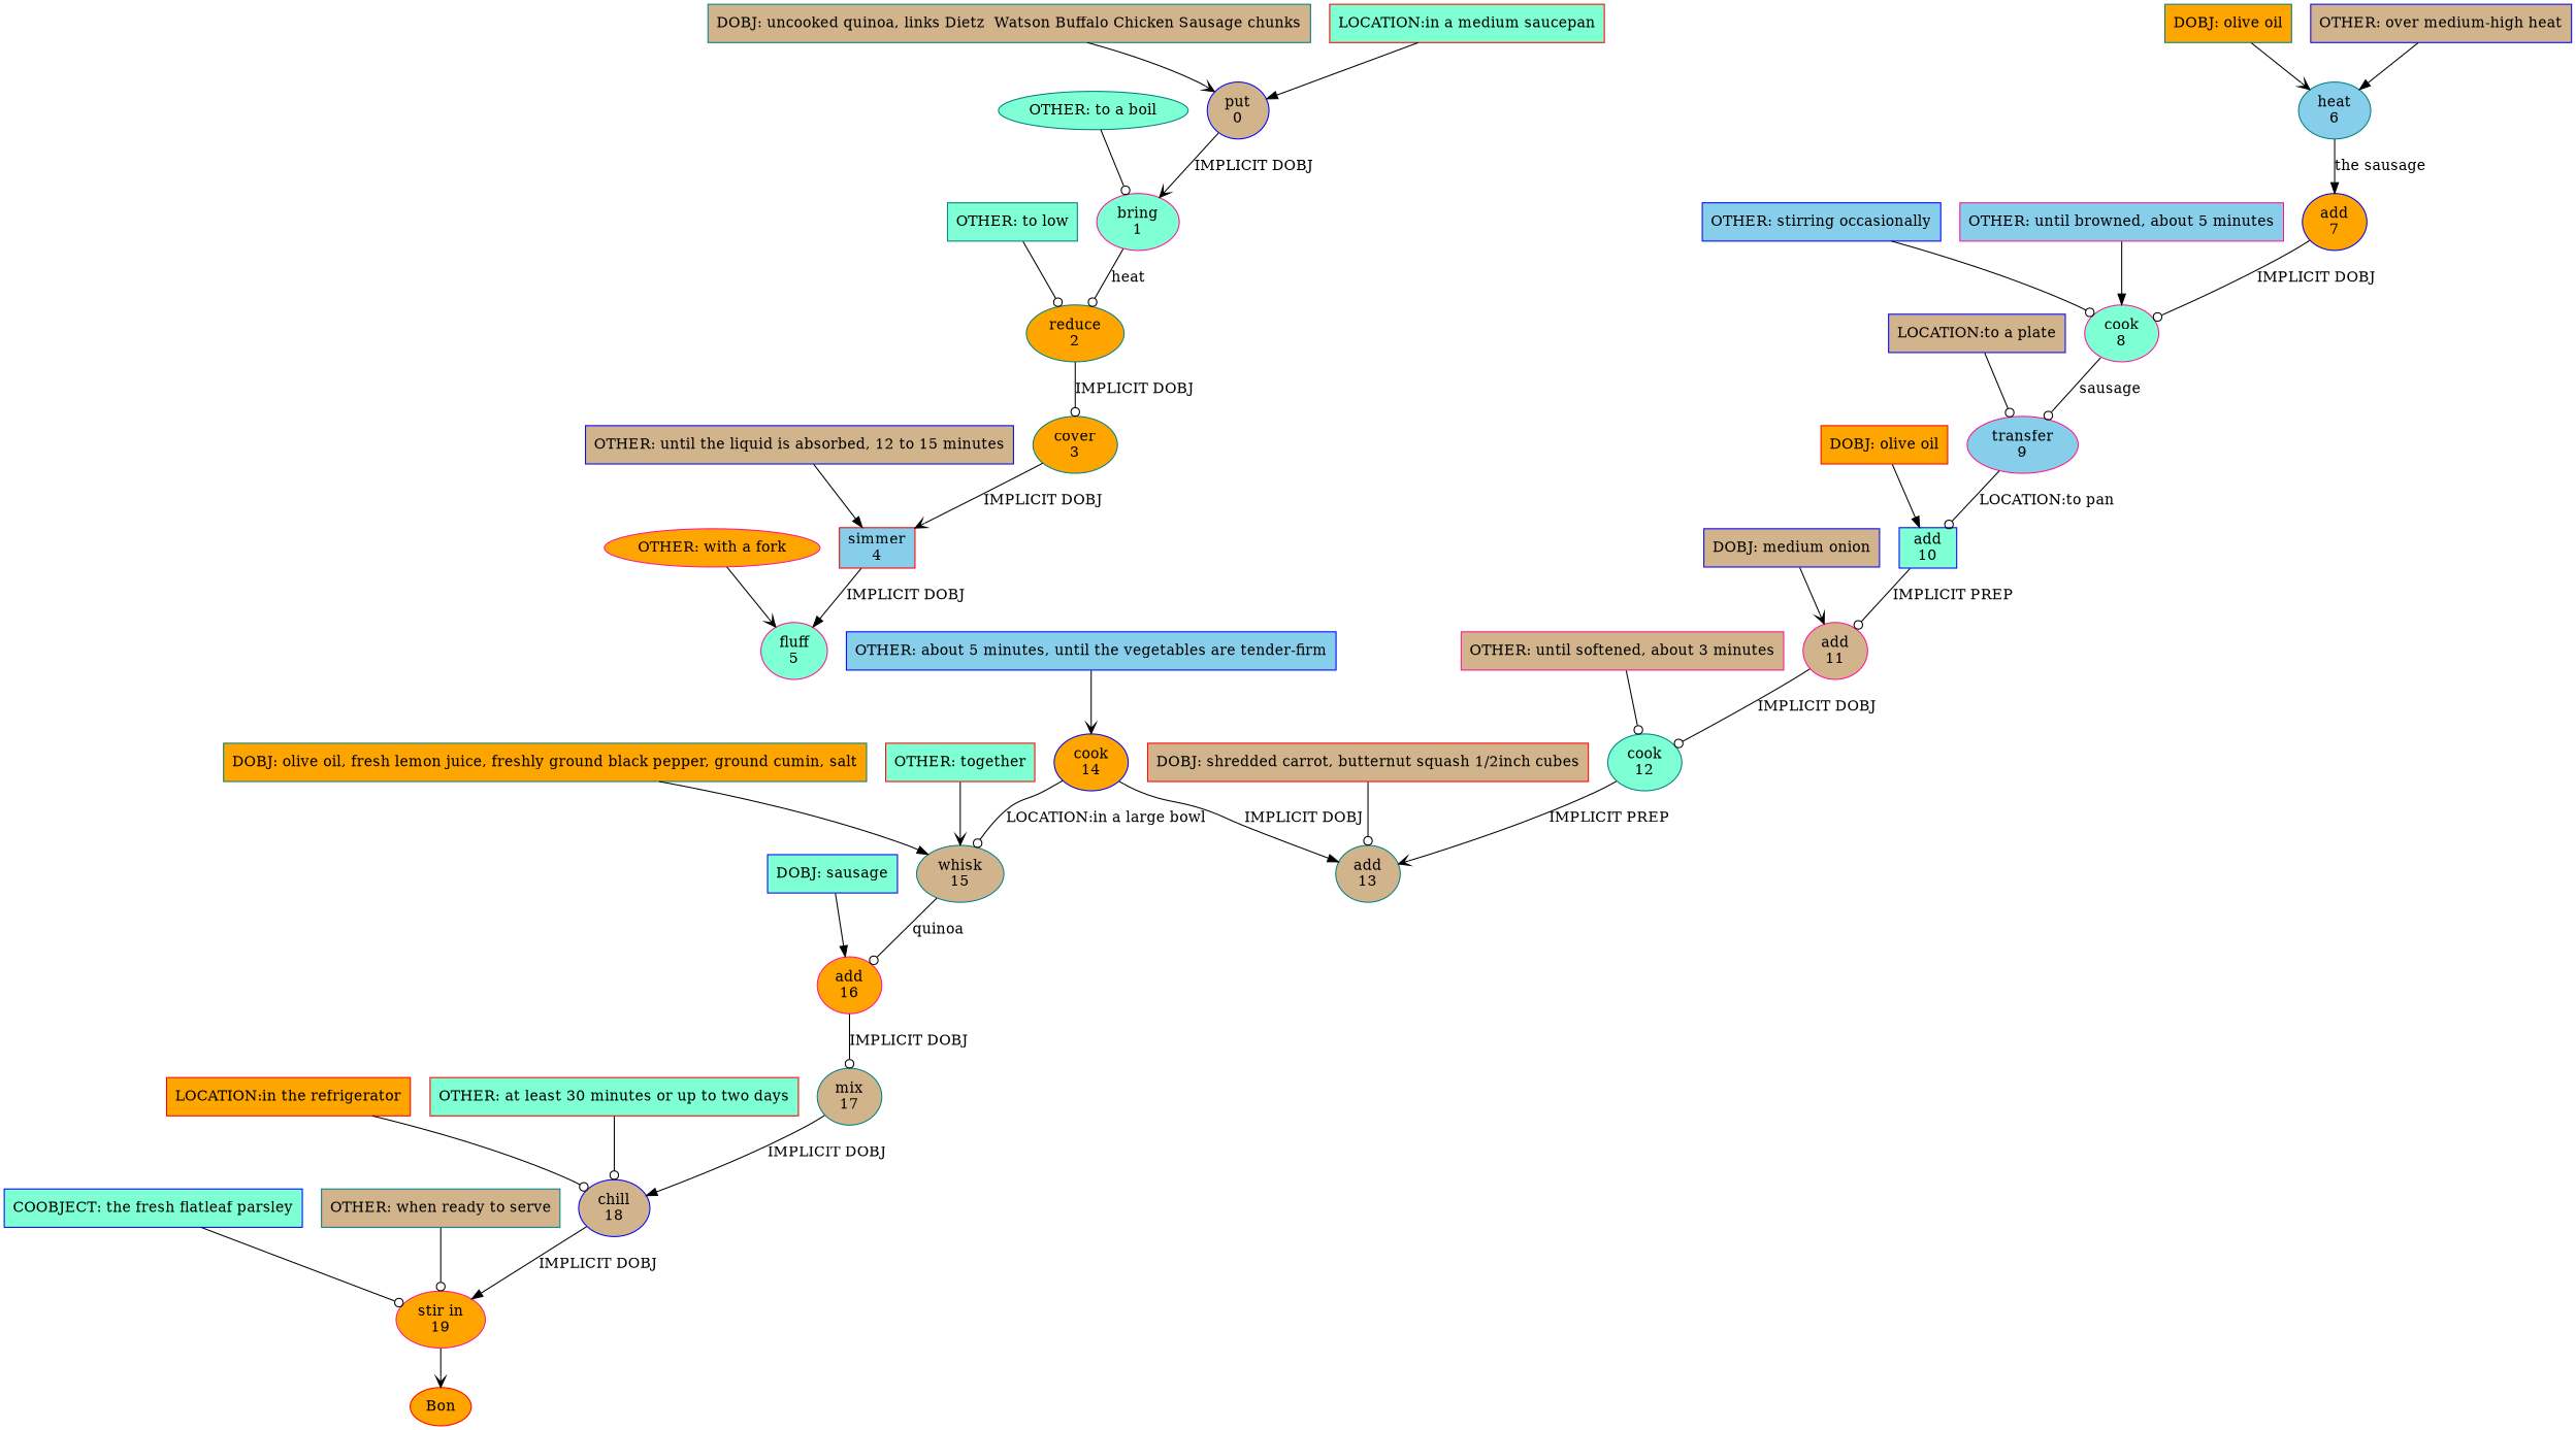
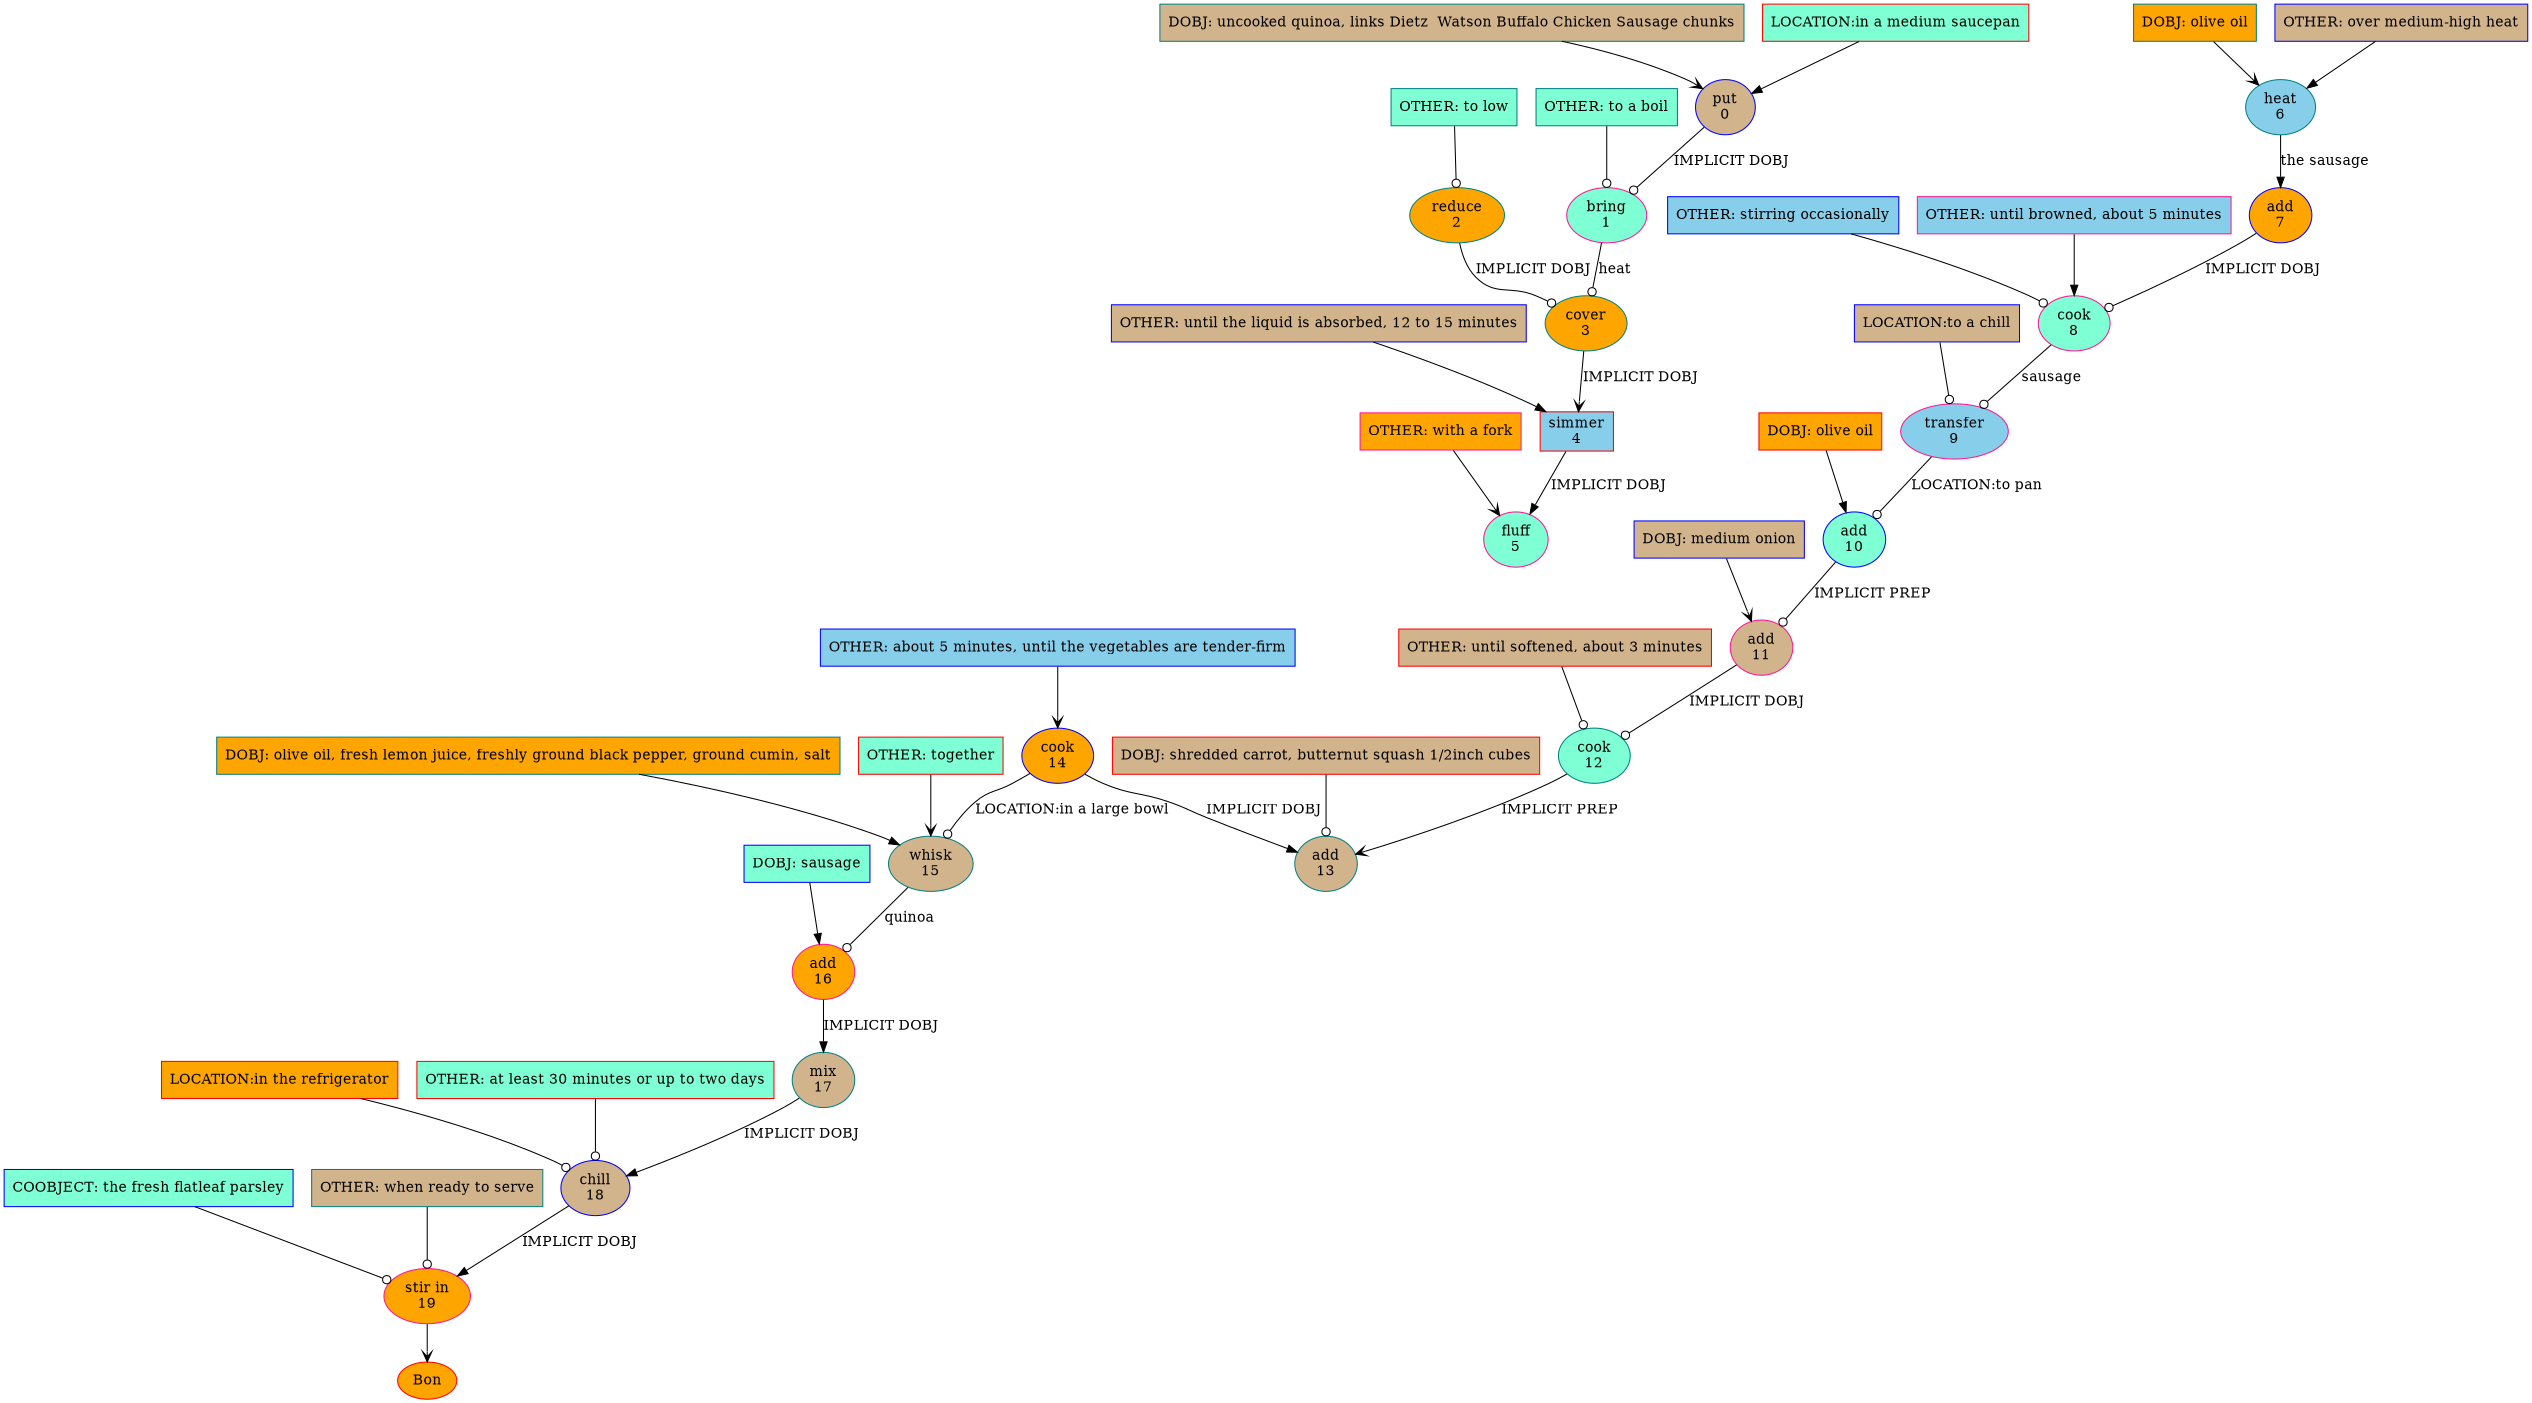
  digraph {
    node [color=blue fillcolor=tan shape=box style=filled]
    edge [arrowhead=odot]
    n1 [label="put\n0" shape=oval]
    n2 [color=deeppink fillcolor=aquamarine label="bring\n1" shape=oval]
    n3 [color=teal fillcolor=orange label="reduce\n2" shape=oval]
    n4 [color=teal fillcolor=orange label="cover\n3" shape=oval]
    n5 [color=red fillcolor=skyblue label="simmer\n4"]
    n6 [color=deeppink fillcolor=aquamarine label="fluff\n5" shape=oval]
    n7 [color=teal fillcolor=skyblue label="heat\n6" shape=oval]
    n8 [fillcolor=orange label="add\n7" shape=oval]
    n9 [color=deeppink fillcolor=aquamarine label="cook\n8" shape=oval]
    n10 [color=deeppink fillcolor=skyblue label="transfer\n9" shape=oval]
-   n11 [fillcolor=aquamarine label="add\n10"]
+   n11 [fillcolor=aquamarine label="add\n10" shape=oval]
    n12 [color=deeppink label="add\n11" shape=oval]
    n13 [color=teal fillcolor=aquamarine label="cook\n12" shape=oval]
    n14 [color=teal label="add\n13" shape=oval]
    n15 [fillcolor=orange label="cook\n14" shape=oval]
    n16 [color=teal label="whisk\n15" shape=oval]
    n17 [color=deeppink fillcolor=orange label="add\n16" shape=oval]
    n18 [color=teal label="mix\n17" shape=oval]
    n19 [label="chill\n18" shape=oval]
    n20 [color=deeppink fillcolor=orange label="stir in\n19" shape=oval]
    n21 [color=red fillcolor=orange label=Bon shape=oval]
    n22 [color=teal label="DOBJ: uncooked quinoa, links Dietz  Watson Buffalo Chicken Sausage chunks"]
    n23 [color=red fillcolor=aquamarine label="LOCATION:in a medium saucepan"]
-   n24 [color=teal fillcolor=aquamarine label="OTHER: to a boil" shape=ellipse]
+   n24 [color=teal fillcolor=aquamarine label="OTHER: to a boil"]
    n25 [color=teal fillcolor=aquamarine label="OTHER: to low"]
    n26 [label="OTHER: until the liquid is absorbed, 12 to 15 minutes"]
-   n27 [color=deeppink fillcolor=orange label="OTHER: with a fork" shape=ellipse]
+   n27 [color=deeppink fillcolor=orange label="OTHER: with a fork"]
    n28 [color=teal fillcolor=orange label="DOBJ: olive oil"]
    n29 [label="OTHER: over medium-high heat"]
    n30 [fillcolor=skyblue label="OTHER: stirring occasionally"]
    n31 [color=deeppink fillcolor=skyblue label="OTHER: until browned, about 5 minutes"]
-   n32 [label="LOCATION:to a plate"]
+   n32 [label="LOCATION:to a chill"]
    n33 [color=red fillcolor=orange label="DOBJ: olive oil"]
    n34 [label="DOBJ: medium onion"]
-   n35 [color=deeppink label="OTHER: until softened, about 3 minutes"]
+   n35 [color=red label="OTHER: until softened, about 3 minutes"]
    n36 [color=red label="DOBJ: shredded carrot, butternut squash 1/2inch cubes"]
    n37 [fillcolor=skyblue label="OTHER: about 5 minutes, until the vegetables are tender-firm"]
    n38 [color=teal fillcolor=orange label="DOBJ: olive oil, fresh lemon juice, freshly ground black pepper, ground cumin, salt"]
    n39 [color=red fillcolor=aquamarine label="OTHER: together"]
    n40 [fillcolor=aquamarine label="DOBJ: sausage"]
    n41 [color=red fillcolor=orange label="LOCATION:in the refrigerator"]
    n42 [color=red fillcolor=aquamarine label="OTHER: at least 30 minutes or up to two days"]
    n43 [fillcolor=aquamarine label="COOBJECT: the fresh flatleaf parsley"]
    n44 [color=teal label="OTHER: when ready to serve"]
-   n1 -> n2 [arrowhead=vee label="IMPLICIT DOBJ"]
-   n2 -> n3 [label=heat]
+   n1 -> n2 [label="IMPLICIT DOBJ"]
+   n2 -> n4 [label=heat]
    n3 -> n4 [label="IMPLICIT DOBJ"]
    n4 -> n5 [arrowhead=vee label="IMPLICIT DOBJ"]
    n5 -> n6 [arrowhead=normal label="IMPLICIT DOBJ"]
    n7 -> n8 [arrowhead=normal label="the sausage"]
    n8 -> n9 [label="IMPLICIT DOBJ"]
    n9 -> n10 [label=sausage]
    n10 -> n11 [label="LOCATION:to pan"]
    n11 -> n12 [label="IMPLICIT PREP"]
    n12 -> n13 [label="IMPLICIT DOBJ"]
    n13 -> n14 [arrowhead=vee label="IMPLICIT PREP"]
    n15 -> n14 [arrowhead=normal label="IMPLICIT DOBJ"]
    n15 -> n16 [label="LOCATION:in a large bowl"]
    n16 -> n17 [label=quinoa]
-   n17 -> n18 [label="IMPLICIT DOBJ"]
+   n17 -> n18 [arrowhead=normal label="IMPLICIT DOBJ"]
    n18 -> n19 [arrowhead=normal label="IMPLICIT DOBJ"]
    n19 -> n20 [arrowhead=normal label="IMPLICIT DOBJ"]
    n20 -> n21 [arrowhead=vee]
    n22 -> n1 [arrowhead=vee]
    n23 -> n1 [arrowhead=normal]
    n24 -> n2
    n25 -> n3
    n26 -> n5 [arrowhead=normal]
    n27 -> n6 [arrowhead=vee]
    n28 -> n7 [arrowhead=vee]
    n29 -> n7 [arrowhead=normal]
    n30 -> n9
    n31 -> n9 [arrowhead=normal]
    n32 -> n10
    n33 -> n11 [arrowhead=normal]
    n34 -> n12 [arrowhead=vee]
    n35 -> n13
    n36 -> n14
    n37 -> n15 [arrowhead=vee]
    n38 -> n16 [arrowhead=normal]
    n39 -> n16 [arrowhead=vee]
    n40 -> n17 [arrowhead=normal]
    n41 -> n19
    n42 -> n19
    n43 -> n20
    n44 -> n20
  }
